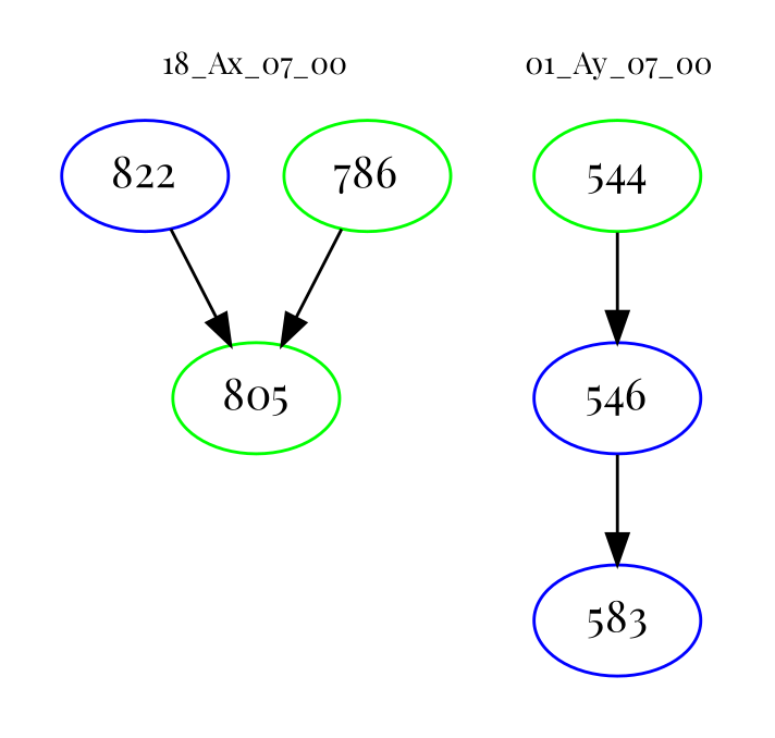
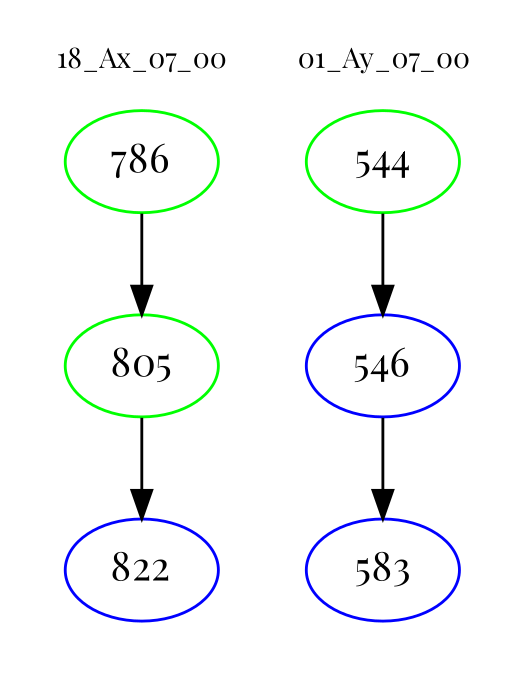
  digraph {
    fontname="Playfair Display"
    node [color=green fontname="Playfair Display"]
    edge [color=black fontname="Playfair Display"]
    n1 [label=786]
    n2 [label=805]
    n3 [color=blue label=822]
    n4 [label=544]
    n5 [color=blue label=546]
    n6 [color=blue label=583]
    subgraph cluster_1 {
      color=white
      fontsize=10
      label="18_Ax_07_00"
      n1
      n2
      n3
    }
    subgraph cluster_2 {
      color=white
      fontsize=10
      label="01_Ay_07_00"
      n4
      n5
      n6
    }
    n1 -> n2
-   n3 -> n2
+   n2 -> n3
    n4 -> n5
    n5 -> n6
  }
